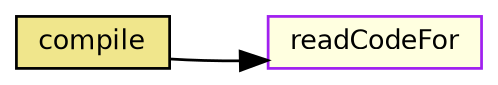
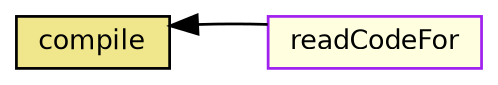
  digraph {
    rankdir=RL
    node [fontname=Helvetica fontsize=10 shape=box style=filled]
    n1 [color=purple fillcolor=lightyellow fontcolor=black height=0.2 label=readCodeFor width=0.4]
    n2 [color=black fillcolor=khaki height=0.2 label=compile width=0.4]
-   n1 -> n2 [color=black dir=back fontname=Helvetica fontsize=10 labelfontname=Helvetica labelfontsize=10 style=solid]
+   n2 -> n1 [color=black dir=back fontname=Helvetica fontsize=10 labelfontname=Helvetica labelfontsize=10 style=solid]
  }
